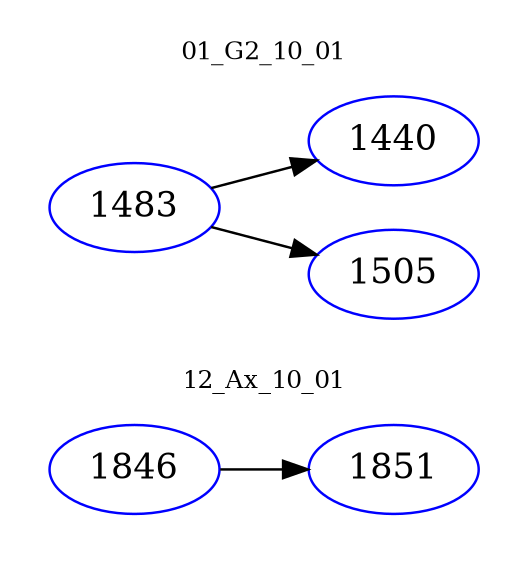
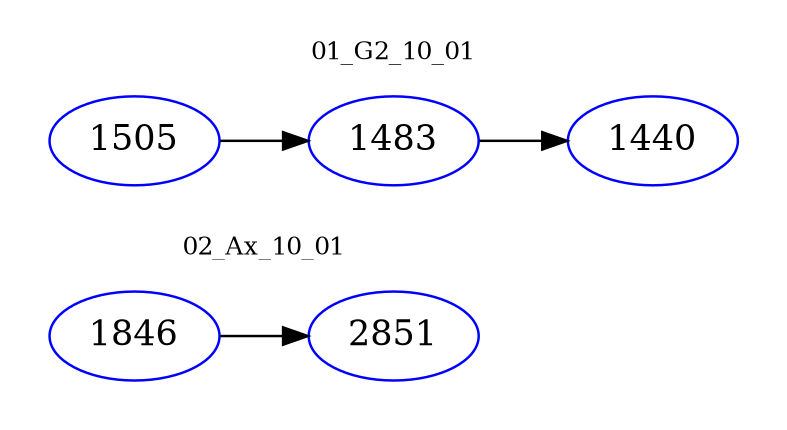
  digraph {
    rankdir=LR
    node [color=blue]
    edge [color=black]
    n1 [label=1846]
-   n2 [label=1851]
+   n2 [label=2851]
    n3 [label=1483]
    n4 [label=1505]
    n5 [label=1440]
    subgraph cluster_1 {
      color=white
      fontsize=10
-     label="12_Ax_10_01"
+     label="02_Ax_10_01"
      n1
      n2
    }
    subgraph cluster_2 {
      color=white
      fontsize=10
      label="01_G2_10_01"
      n3
      n4
      n5
    }
    n1 -> n2
-   n3 -> n4
+   n4 -> n3
    n3 -> n5
  }
